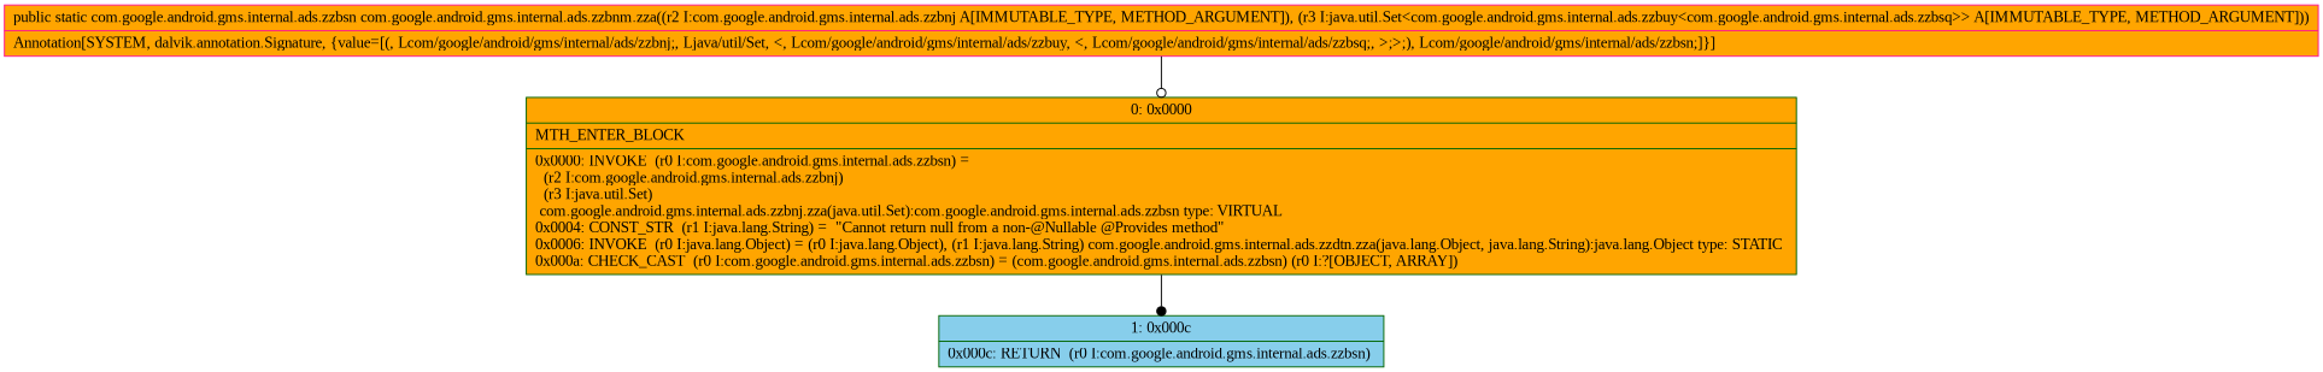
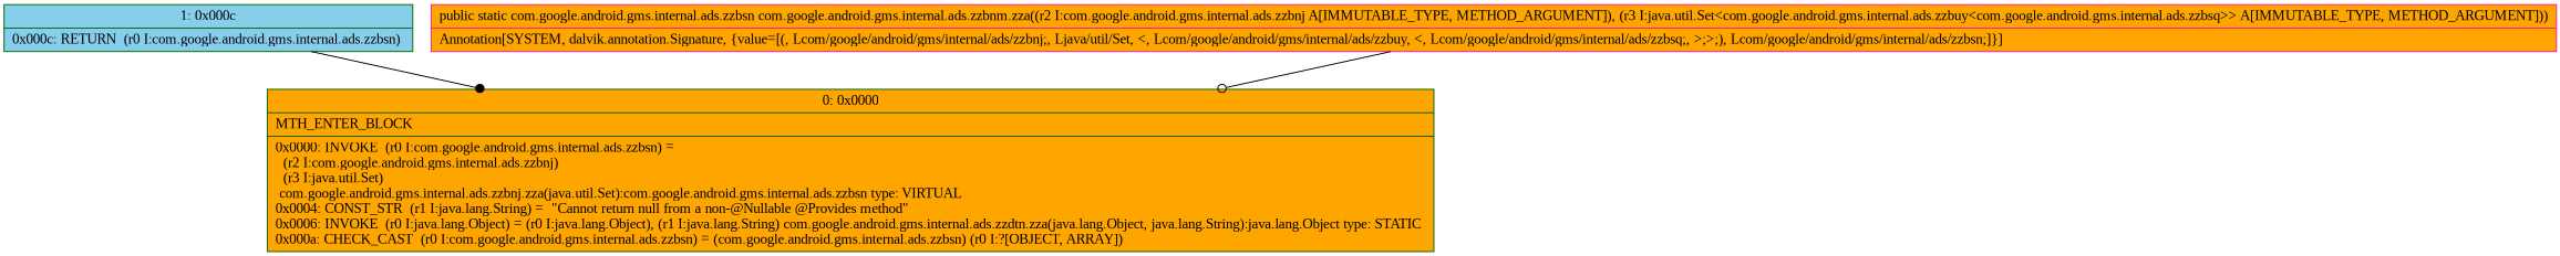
  digraph {
    fontname="Liberation Serif"
    node [shape=record style=filled fillcolor=orange color=darkgreen fontname="Liberation Serif"]
    edge [fontname="Liberation Serif"]
    n1 [label="{0\:\ 0x0000|MTH_ENTER_BLOCK\l|0x0000: INVOKE  (r0 I:com.google.android.gms.internal.ads.zzbsn) = \l  (r2 I:com.google.android.gms.internal.ads.zzbnj)\l  (r3 I:java.util.Set)\l com.google.android.gms.internal.ads.zzbnj.zza(java.util.Set):com.google.android.gms.internal.ads.zzbsn type: VIRTUAL \l0x0004: CONST_STR  (r1 I:java.lang.String) =  \"Cannot return null from a non\-@Nullable @Provides method\" \l0x0006: INVOKE  (r0 I:java.lang.Object) = (r0 I:java.lang.Object), (r1 I:java.lang.String) com.google.android.gms.internal.ads.zzdtn.zza(java.lang.Object, java.lang.String):java.lang.Object type: STATIC \l0x000a: CHECK_CAST  (r0 I:com.google.android.gms.internal.ads.zzbsn) = (com.google.android.gms.internal.ads.zzbsn) (r0 I:?[OBJECT, ARRAY]) \l}"]
    n2 [label="{1\:\ 0x000c|0x000c: RETURN  (r0 I:com.google.android.gms.internal.ads.zzbsn) \l}" fillcolor=skyblue]
    n3 [label="{public static com.google.android.gms.internal.ads.zzbsn com.google.android.gms.internal.ads.zzbnm.zza((r2 I:com.google.android.gms.internal.ads.zzbnj A[IMMUTABLE_TYPE, METHOD_ARGUMENT]), (r3 I:java.util.Set\<com.google.android.gms.internal.ads.zzbuy\<com.google.android.gms.internal.ads.zzbsq\>\> A[IMMUTABLE_TYPE, METHOD_ARGUMENT]))  | Annotation[SYSTEM, dalvik.annotation.Signature, \{value=[(, Lcom\/google\/android\/gms\/internal\/ads\/zzbnj;, Ljava\/util\/Set, \<, Lcom\/google\/android\/gms\/internal\/ads\/zzbuy, \<, Lcom\/google\/android\/gms\/internal\/ads\/zzbsq;, \>;\>;), Lcom\/google\/android\/gms\/internal\/ads\/zzbsn;]\}]\l}" color=deeppink]
-   n1 -> n2 [arrowhead=dot]
+   n2 -> n1 [arrowhead=dot]
    n3 -> n1 [arrowhead=odot]
  }
